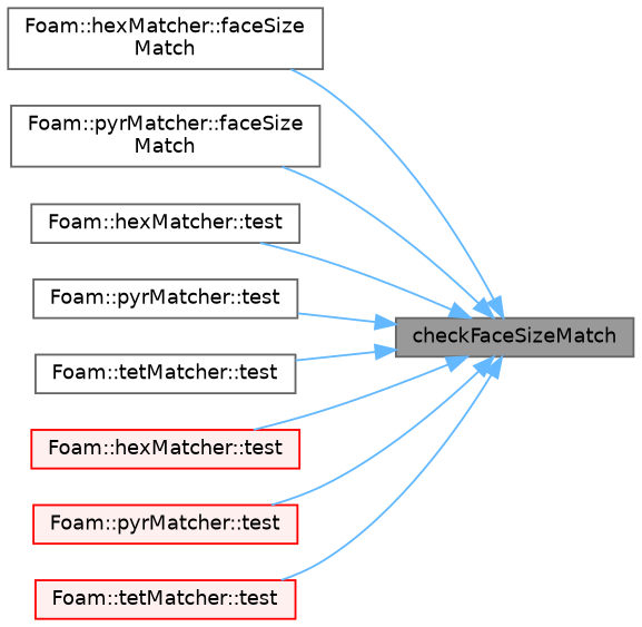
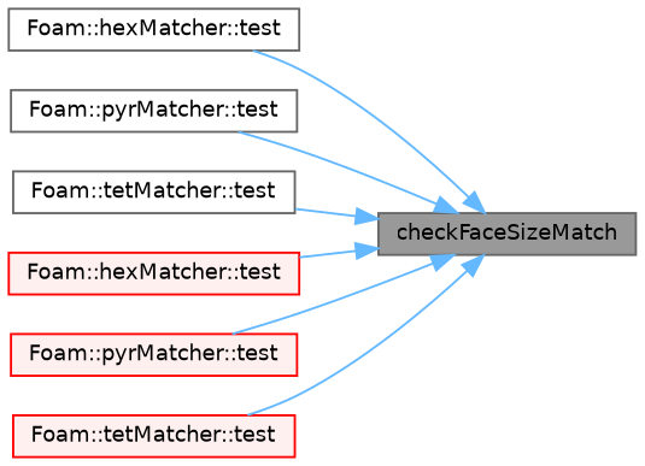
  digraph {
    rankdir=RL
    node [color=grey40 fillcolor=white fontname=Helvetica fontsize=10 shape=box style=filled]
    edge [color=steelblue1 dir=back fontname=Helvetica fontsize=10 labelfontname=Helvetica labelfontsize=10 style=solid]
    n1 [color=gray40 fillcolor=grey60 fontcolor=black height=0.2 label=checkFaceSizeMatch width=0.4]
-   n2 [height=0.2 label="Foam::hexMatcher::faceSize\lMatch" width=0.4]
-   n3 [height=0.2 label="Foam::pyrMatcher::faceSize\lMatch" width=0.4]
    n4 [height=0.2 label="Foam::hexMatcher::test" width=0.4]
    n5 [height=0.2 label="Foam::pyrMatcher::test" width=0.4]
    n6 [height=0.2 label="Foam::tetMatcher::test" width=0.4]
    n7 [color=red fillcolor="#FFF0F0" height=0.2 label="Foam::hexMatcher::test" width=0.4]
    n8 [color=red fillcolor="#FFF0F0" height=0.2 label="Foam::pyrMatcher::test" width=0.4]
    n9 [color=red fillcolor="#FFF0F0" height=0.2 label="Foam::tetMatcher::test" width=0.4]
-   n1 -> n2
-   n1 -> n3
    n1 -> n4
    n1 -> n5
    n1 -> n6
    n1 -> n7
    n1 -> n8
    n1 -> n9
  }
